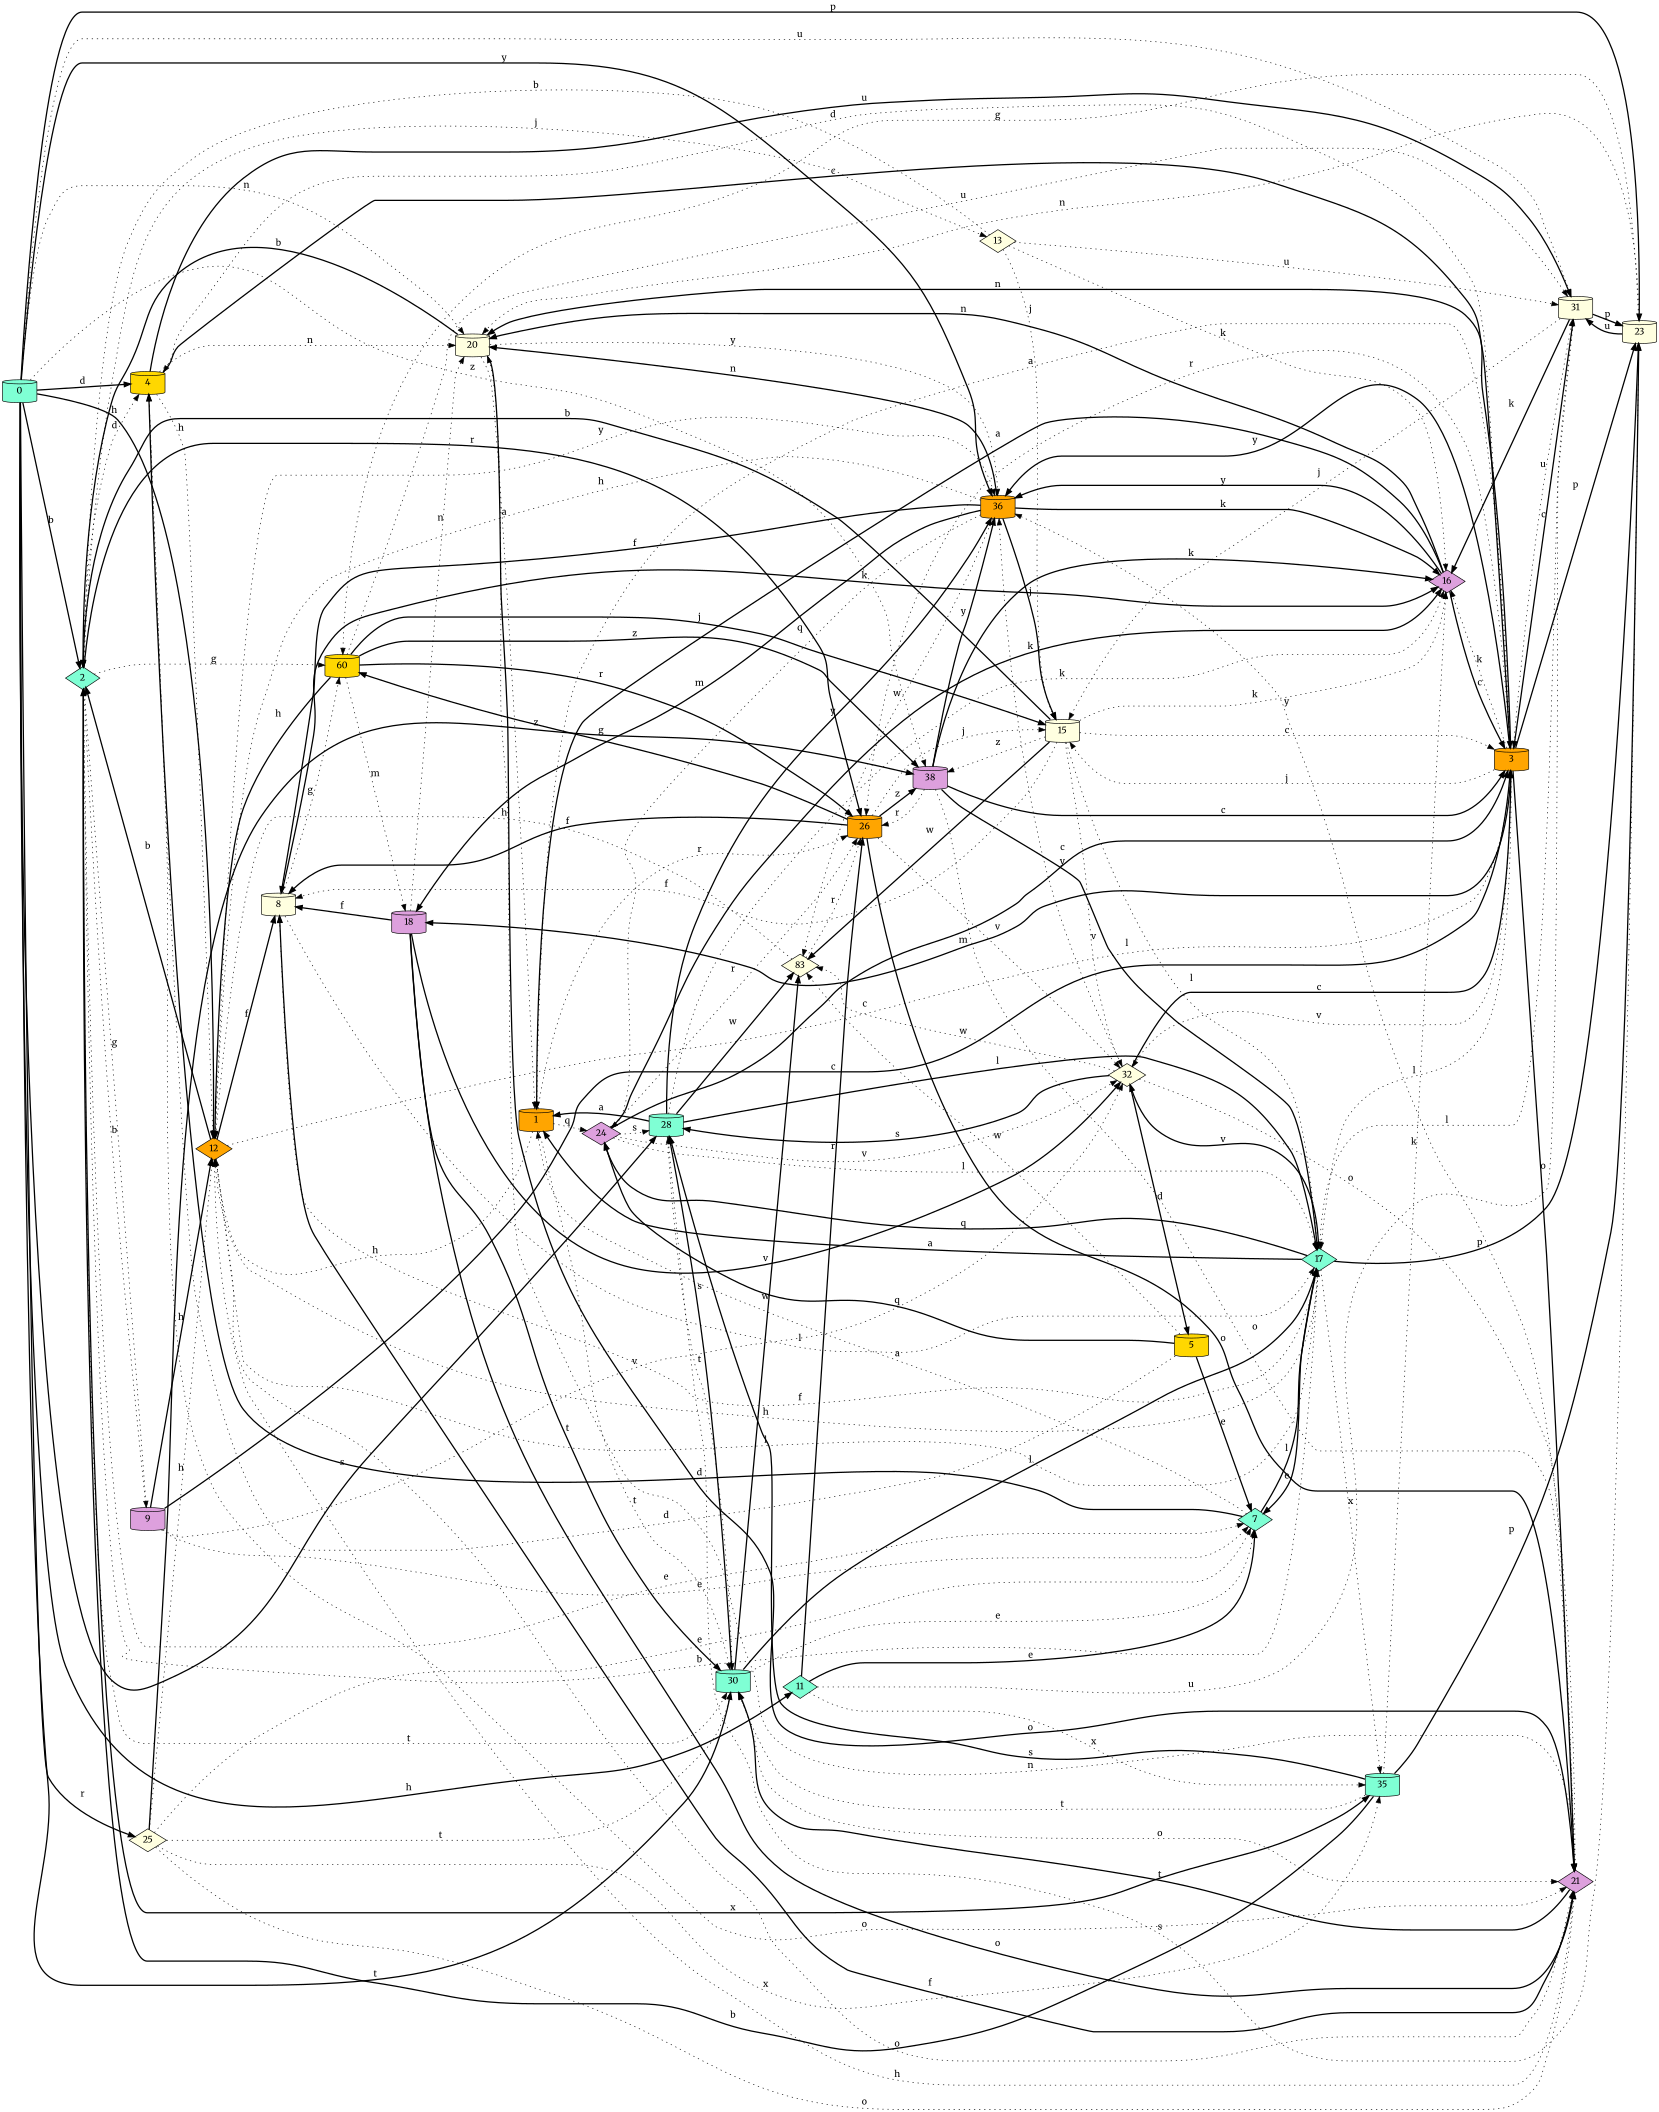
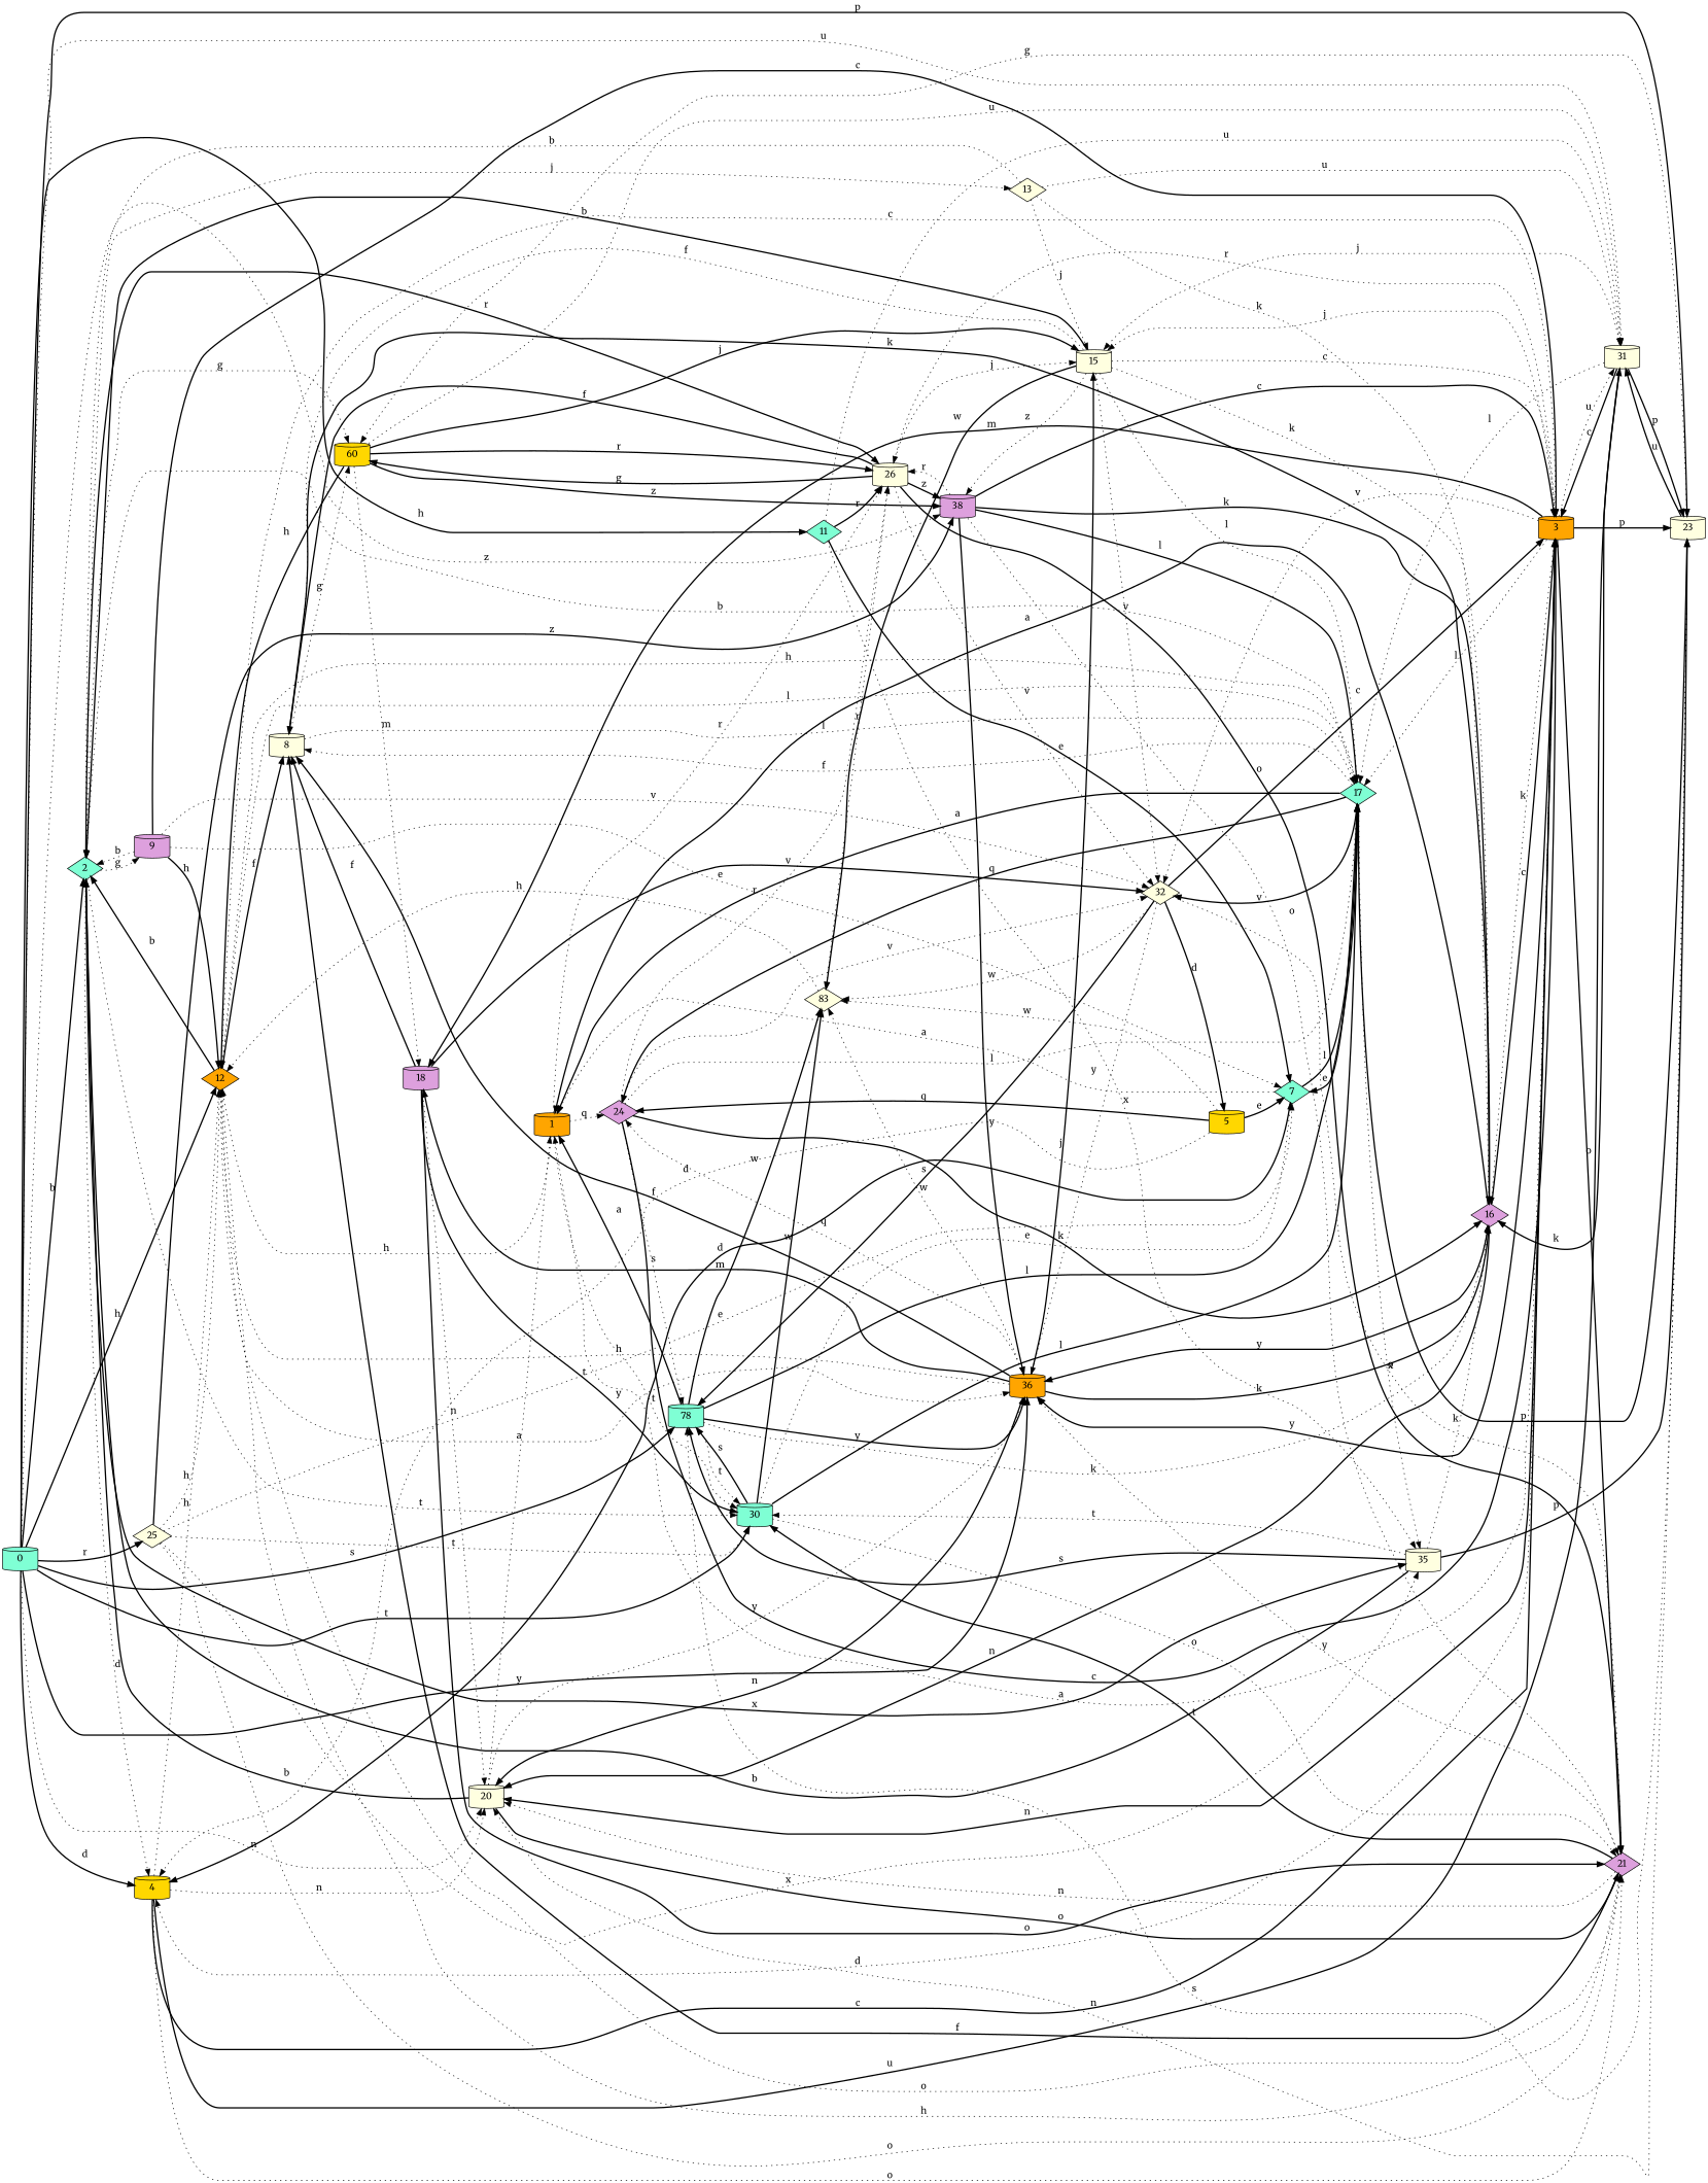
  strict digraph {
    fontname=Merriweather
    rankdir=LR
    node [fillcolor=lightyellow fontname=Merriweather shape=cylinder style=filled]
    edge [fontname=Merriweather style=dotted]
    0 [fillcolor=aquamarine]
    2 [fillcolor=aquamarine shape=diamond]
    4 [fillcolor=gold]
    11 [fillcolor=aquamarine shape=diamond]
    12 [fillcolor=orange shape=diamond]
    20
    23
    25 [shape=diamond]
-   28 [fillcolor=aquamarine]
+   28 [fillcolor=aquamarine label=78]
    30 [fillcolor=aquamarine]
    31
    36 [fillcolor=orange]
    38 [fillcolor=plum]
-   26 [fillcolor=orange]
+   26
    7 [fillcolor=aquamarine shape=diamond]
    9 [fillcolor=plum]
    n17 [fillcolor=gold label=60]
    13 [shape=diamond]
-   35 [fillcolor=aquamarine]
+   35
    3 [fillcolor=orange]
    21 [fillcolor=plum shape=diamond]
    17 [fillcolor=aquamarine shape=diamond]
    8
    1 [fillcolor=orange]
    16 [fillcolor=plum shape=diamond]
    n26 [label=83 shape=diamond]
    15
    24 [fillcolor=plum shape=diamond]
    18 [fillcolor=plum]
    32 [shape=diamond]
    5 [fillcolor=gold]
    0 -> 2 [label=b style=bold]
    0 -> 4 [label=d style=bold]
    0 -> 11 [label=h style=bold]
    0 -> 12 [label=h style=bold]
    0 -> 20 [label=n]
    0 -> 23 [label=p style=bold]
    0 -> 25 [label=r style=bold]
    0 -> 28 [label=s style=bold]
    0 -> 30 [label=t style=bold]
    0 -> 31 [label=u]
    0 -> 36 [label=y style=bold]
    0 -> 38 [label=z]
    2 -> 4 [label=d]
    2 -> 30 [label=t]
    2 -> 26 [label=r style=bold]
-   2 -> 7 [label=e]
    2 -> 9 [label=g]
    2 -> n17 [label=g]
    2 -> 13 [label=j]
    2 -> 35 [label=x style=bold]
    4 -> 12 [label=h]
    4 -> 20 [label=n]
    4 -> 31 [label=u style=bold]
    4 -> 3 [label=c style=bold]
    4 -> 21 [label=o]
    11 -> 31 [label=u]
    11 -> 26 [label=r style=bold]
    11 -> 7 [label=e style=bold]
    11 -> 35 [label=x]
    12 -> 2 [label=b style=bold]
    12 -> 36 [label=y]
    12 -> 3 [label=c]
    12 -> 21 [label=o]
    12 -> 17 [label=l]
    12 -> 8 [label=f style=bold]
    20 -> 2 [label=b style=bold]
    20 -> 36 [label=y]
    20 -> 21 [label=o style=bold]
    20 -> 1 [label=a]
    23 -> 20 [label=n]
    23 -> 28 [label=s]
    23 -> 31 [label=u style=bold]
    23 -> n17 [label=g]
    25 -> 12 [label=h]
    25 -> 30 [label=t]
    25 -> 38 [label=z style=bold]
    25 -> 7 [label=e]
    25 -> 35 [label=x]
    25 -> 21 [label=o]
    28 -> 30 [label=t]
    28 -> 36 [label=y style=bold]
    28 -> 17 [label=l style=bold]
    28 -> 1 [label=a style=bold]
    28 -> 16 [label=k]
    28 -> n26 [label=w style=bold]
    30 -> 28 [label=s style=bold]
    30 -> 7 [label=e]
    30 -> 21 [label=o]
    30 -> 17 [label=l style=bold]
    30 -> n26 [label=w style=bold]
    31 -> 23 [label=p style=bold]
    31 -> 3 [label=c style=bold]
    31 -> 17 [label=l]
    31 -> 16 [label=k style=bold]
    31 -> 15 [label=j]
    36 -> 12 [label=h]
    36 -> 20 [label=n style=bold]
    36 -> 8 [label=f style=bold]
    36 -> 16 [label=k style=bold]
    36 -> n26 [label=w]
    36 -> 15 [label=j style=bold]
    36 -> 24 [label=q]
    36 -> 18 [label=m style=bold]
    38 -> 36 [label=y style=bold]
    38 -> 26 [label=r]
    38 -> 3 [label=c style=bold]
    38 -> 21 [label=o]
    38 -> 17 [label=l style=bold]
    38 -> 16 [label=k style=bold]
    26 -> 38 [label=z style=bold]
    26 -> n17 [label=g style=bold]
    26 -> 21 [label=o style=bold]
    26 -> 8 [label=f style=bold]
    26 -> 15 [label=j]
    26 -> 32 [label=v]
    7 -> 4 [label=d style=bold]
    7 -> 17 [label=l style=bold]
    7 -> 1 [label=a]
    9 -> 2 [label=b]
    9 -> 12 [label=h style=bold]
    9 -> 7 [label=e]
    9 -> 3 [label=c style=bold]
    9 -> 32 [label=v]
    n17 -> 12 [label=h style=bold]
    n17 -> 31 [label=u]
    n17 -> 38 [label=z style=bold]
    n17 -> 26 [label=r style=bold]
    n17 -> 15 [label=j style=bold]
    n17 -> 18 [label=m]
    13 -> 2 [label=b]
    13 -> 31 [label=u]
    13 -> 16 [label=k]
    13 -> 15 [label=j]
    35 -> 2 [label=b style=bold]
    35 -> 23 [label=p style=bold]
    35 -> 28 [label=s style=bold]
    35 -> 30 [label=t]
    35 -> 16 [label=k]
    3 -> 4 [label=d]
    3 -> 20 [label=n style=bold]
    3 -> 23 [label=p style=bold]
    3 -> 31 [label=u]
    3 -> 36 [label=y style=bold]
    3 -> 26 [label=r]
    3 -> 21 [label=o style=bold]
    3 -> 17 [label=l]
    3 -> 1 [label=a]
    3 -> 16 [label=k]
    3 -> 15 [label=j]
    3 -> 18 [label=m style=bold]
    3 -> 32 [label=v]
    21 -> 12 [label=h]
    21 -> 20 [label=n]
    21 -> 30 [label=t style=bold]
    21 -> 36 [label=y]
    21 -> 8 [label=f style=bold]
    17 -> 2 [label=b]
    17 -> 12 [label=h]
    17 -> 23 [label=p style=bold]
    17 -> 7 [label=e style=bold]
    17 -> 35 [label=x]
    17 -> 8 [label=f]
    17 -> 1 [label=a style=bold]
    17 -> 24 [label=q style=bold]
    17 -> 32 [label=v style=bold]
    8 -> n17 [label=g]
    8 -> 17 [label=l]
    8 -> 16 [label=k style=bold]
    1 -> 12 [label=h]
    1 -> 30 [label=t]
    1 -> 26 [label=r]
    1 -> 24 [label=q]
    16 -> 20 [label=n style=bold]
    16 -> 36 [label=y style=bold]
    16 -> 3 [label=c style=bold]
    16 -> 1 [label=a style=bold]
    n26 -> 12 [label=h]
    n26 -> 26 [label=r]
    15 -> 2 [label=b style=bold]
    15 -> 38 [label=z]
    15 -> 3 [label=c]
    15 -> 17 [label=l]
    15 -> 8 [label=f]
    15 -> 16 [label=k]
    15 -> n26 [label=w style=bold]
    15 -> 32 [label=v]
    24 -> 28 [label=s]
    24 -> 26 [label=r]
    24 -> 3 [label=c style=bold]
    24 -> 17 [label=l]
    24 -> 16 [label=k style=bold]
    24 -> 32 [label=v]
    18 -> 20 [label=n]
    18 -> 30 [label=t style=bold]
    18 -> 21 [label=o style=bold]
    18 -> 8 [label=f style=bold]
    18 -> 32 [label=v style=bold]
    32 -> 28 [label=s style=bold]
    32 -> 36 [label=y]
    32 -> 3 [label=c style=bold]
    32 -> 21 [label=o]
    32 -> n26 [label=w]
    32 -> 5 [label=d style=bold]
    5 -> 4 [label=d]
    5 -> 7 [label=e style=bold]
    5 -> n26 [label=w]
    5 -> 24 [label=q style=bold]
  }
